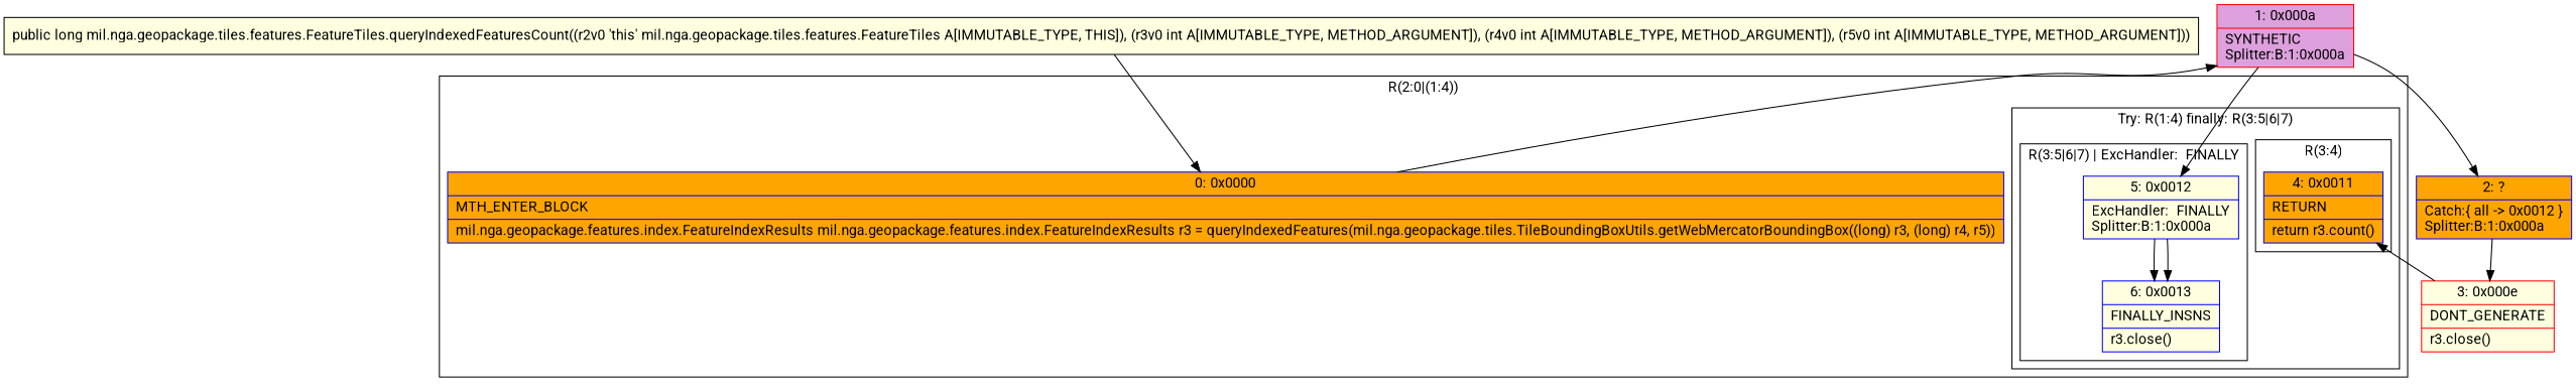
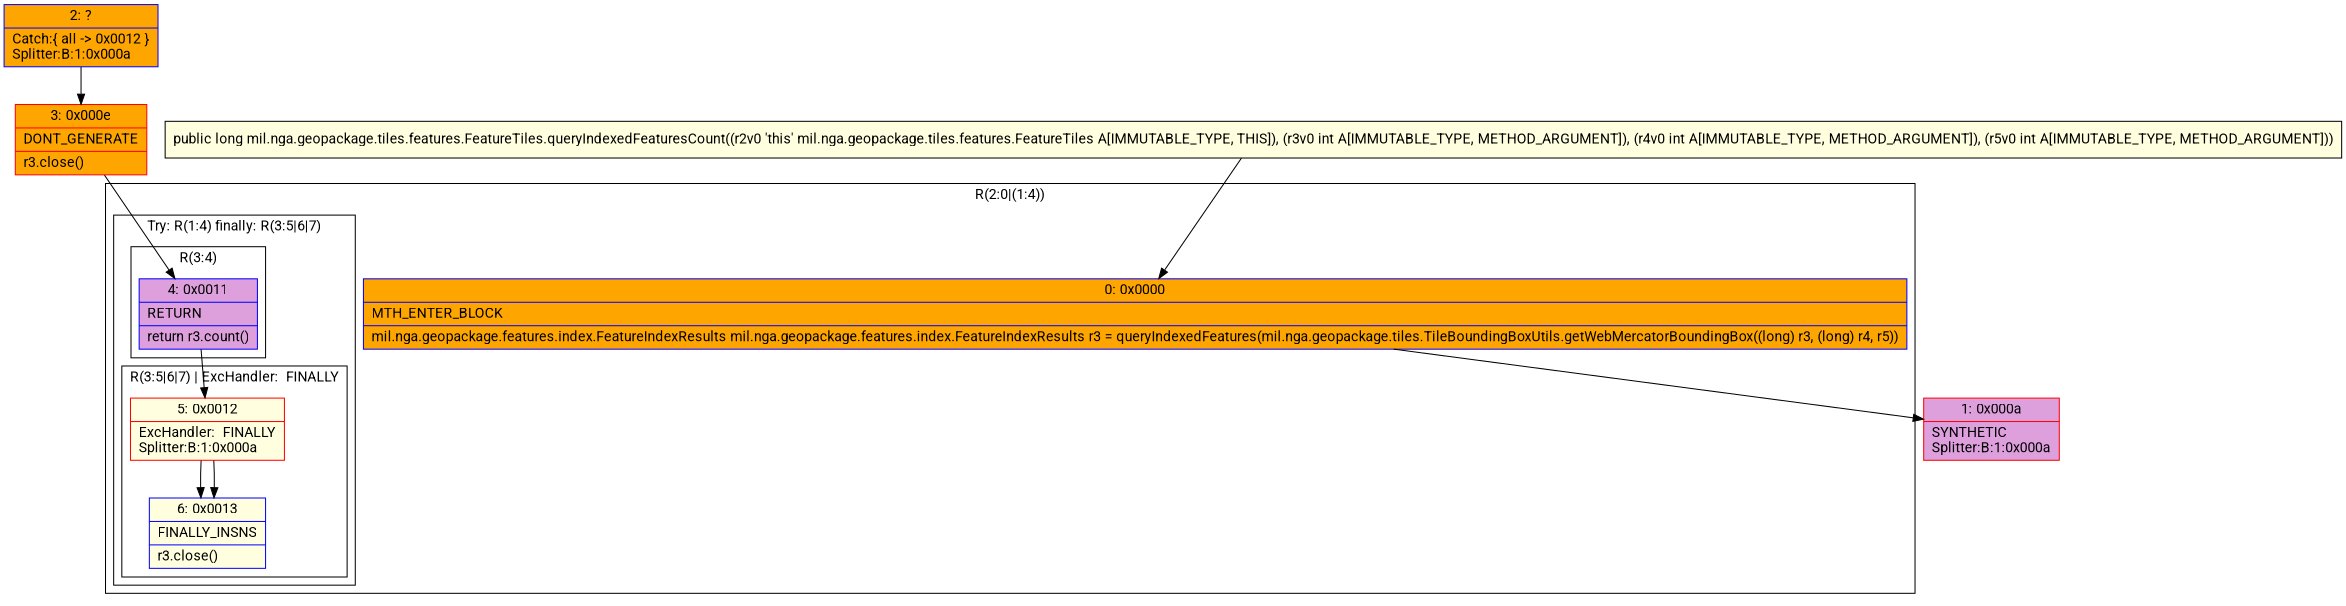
  digraph {
    fontname=Roboto
    node [color=blue fillcolor=lightyellow fontname=Roboto shape=record style=filled]
    edge [fontname=Roboto]
-   n1 [fillcolor=orange label="{4\:\ 0x0011|RETURN\l|return r3.count()\l}"]
-   n2 [label="{5\:\ 0x0012|ExcHandler:  FINALLY\lSplitter:B:1:0x000a\l}"]
+   n1 [fillcolor=plum label="{4\:\ 0x0011|RETURN\l|return r3.count()\l}"]
+   n2 [color=red label="{5\:\ 0x0012|ExcHandler:  FINALLY\lSplitter:B:1:0x000a\l}"]
    n3 [label="{6\:\ 0x0013|FINALLY_INSNS\l|r3.close()\l}"]
    n4 [fillcolor=orange label="{0\:\ 0x0000|MTH_ENTER_BLOCK\l|mil.nga.geopackage.features.index.FeatureIndexResults mil.nga.geopackage.features.index.FeatureIndexResults r3 = queryIndexedFeatures(mil.nga.geopackage.tiles.TileBoundingBoxUtils.getWebMercatorBoundingBox((long) r3, (long) r4, r5))\l}"]
    n5 [color=red fillcolor=plum label="{1\:\ 0x000a|SYNTHETIC\lSplitter:B:1:0x000a\l}"]
    n6 [fillcolor=orange label="{2\:\ ?|Catch:\{ all \-\> 0x0012 \}\lSplitter:B:1:0x000a\l}"]
-   n7 [color=red label="{3\:\ 0x000e|DONT_GENERATE\l|r3.close()\l}"]
+   n7 [color=red fillcolor=orange label="{3\:\ 0x000e|DONT_GENERATE\l|r3.close()\l}"]
    n8 [label="{public long mil.nga.geopackage.tiles.features.FeatureTiles.queryIndexedFeaturesCount((r2v0 'this' mil.nga.geopackage.tiles.features.FeatureTiles A[IMMUTABLE_TYPE, THIS]), (r3v0 int A[IMMUTABLE_TYPE, METHOD_ARGUMENT]), (r4v0 int A[IMMUTABLE_TYPE, METHOD_ARGUMENT]), (r5v0 int A[IMMUTABLE_TYPE, METHOD_ARGUMENT])) }" color=""]
    subgraph cluster_1 {
      label="R(2:0|(1:4))"
      n4
      subgraph cluster_2 {
        label="Try: R(1:4) finally: R(3:5|6|7)"
        subgraph cluster_3 {
          label="R(3:4)"
          n1
        }
        subgraph cluster_4 {
          label="R(3:5|6|7) | ExcHandler:  FINALLY\l"
          n2
          n3
        }
      }
    }
    subgraph cluster_5 {
      label="R(3:5|6|7) | ExcHandler:  FINALLY\l"
    }
    n2 -> n3
    n2 -> n3
    n4 -> n5
-   n5 -> n2
-   n5 -> n6
+   n1 -> n2
    n6 -> n7
    n7 -> n1
    n8 -> n4
  }
